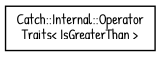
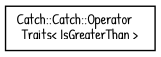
  digraph {
    rankdir=TB
    fontname="Patrick Hand"
-   n1 [color=black fillcolor=white fontname="Patrick Hand" fontsize=10 height=0.2 label="Catch::Internal::Operator\lTraits\< IsGreaterThan \>" shape=record style=filled width=0.4]
+   n1 [color=black fillcolor=white fontname="Patrick Hand" fontsize=10 height=0.2 label="Catch::Catch::Operator\lTraits\< IsGreaterThan \>" shape=record style=filled width=0.4]
  }
